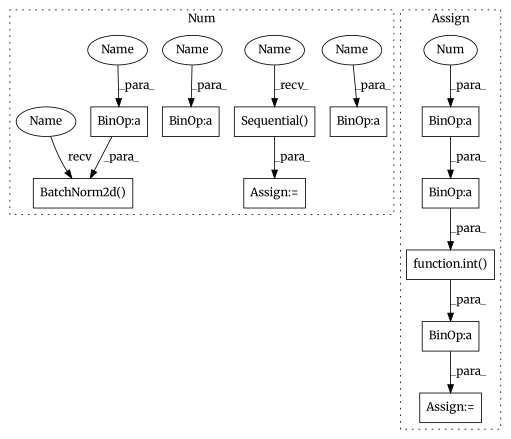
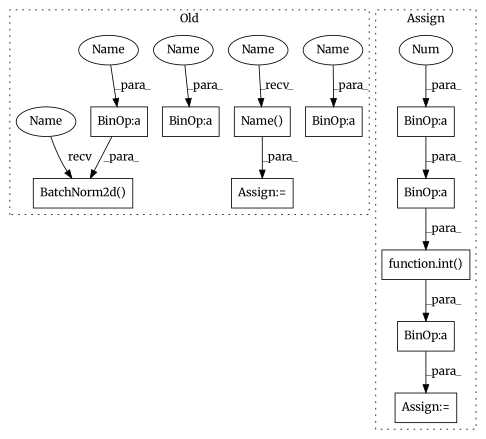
  digraph {
    fontname=Merriweather
    node [a=82 fontname=Merriweather l=3 s=1776 shape=box]
    edge [fontname=Merriweather]
    n1 [a=75 l="15,1" label="BatchNorm2d()" s="2018,2054"]
    n2 [l=1 label="BinOp:a" s=2047]
    n3 [label="BinOp:a" s=1453]
    n4 [l=1 label="BinOp:a" s=1950]
-   n5 [a=75 l=15 label="Sequential()"]
+   n5 [a=75 l=15 label="Name()"]
    n6 [a=68 label="Assign:=" s=1773]
    n7 [a=87 l=6 label=Name s=1447 shape=ellipse]
    n8 [a=87 l=6 label=Name s=2048 shape=ellipse]
    n9 [a=87 l=6 label=Name s=1951 shape=ellipse]
    n10 [a=87 l=2 label=Name shape=ellipse]
    n11 [a=87 l=2 label=Name s=2018 shape=ellipse]
    n12 [a=75 l="4,1" label="function.int()" s="2277,2308"]
    n13 [label="BinOp:a" s=2301]
    n14 [a=68 label="Assign:=" s=2533]
    n15 [a=76 label=Num s=2304 shape=ellipse]
    n16 [label="BinOp:a" s=2287]
    n17 [label="BinOp:a" s=2309]
    subgraph cluster_1 {
-     label=Num
+     label=Old
      style=dotted
      n1
      n2
      n3
      n4
      n5
      n6
      n7
      n8
      n9
      n10
      n11
    }
    subgraph cluster_2 {
      label=Assign
      style=dotted
      n12
      n13
      n14
      n15
      n16
      n17
    }
    n2 -> n1 [label=_para_]
    n5 -> n6 [label=_para_]
    n7 -> n3 [label=_para_]
    n8 -> n2 [label=_para_]
    n9 -> n4 [label=_para_]
    n10 -> n5 [label=_recv_]
    n11 -> n1 [label=_recv_]
    n12 -> n17 [label=_para_]
    n13 -> n16 [label=_para_]
    n15 -> n13 [label=_para_]
    n16 -> n12 [label=_para_]
    n17 -> n14 [label=_para_]
  }
